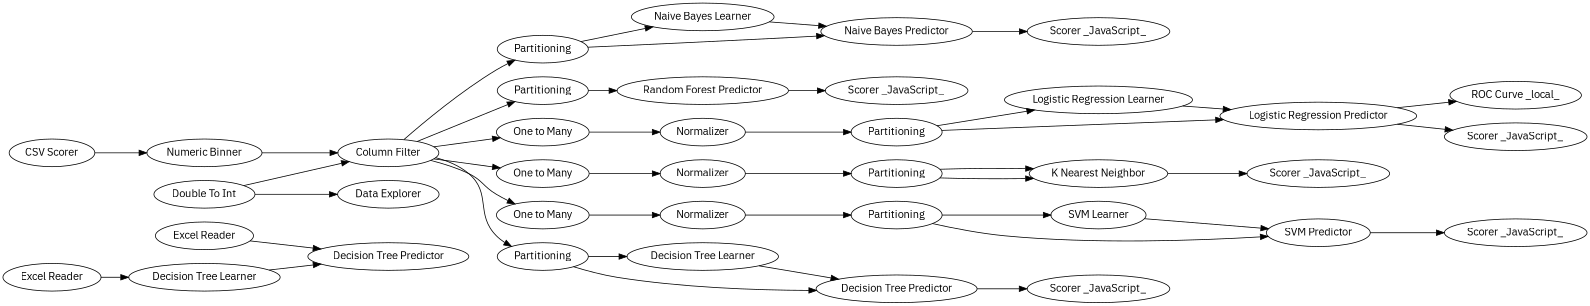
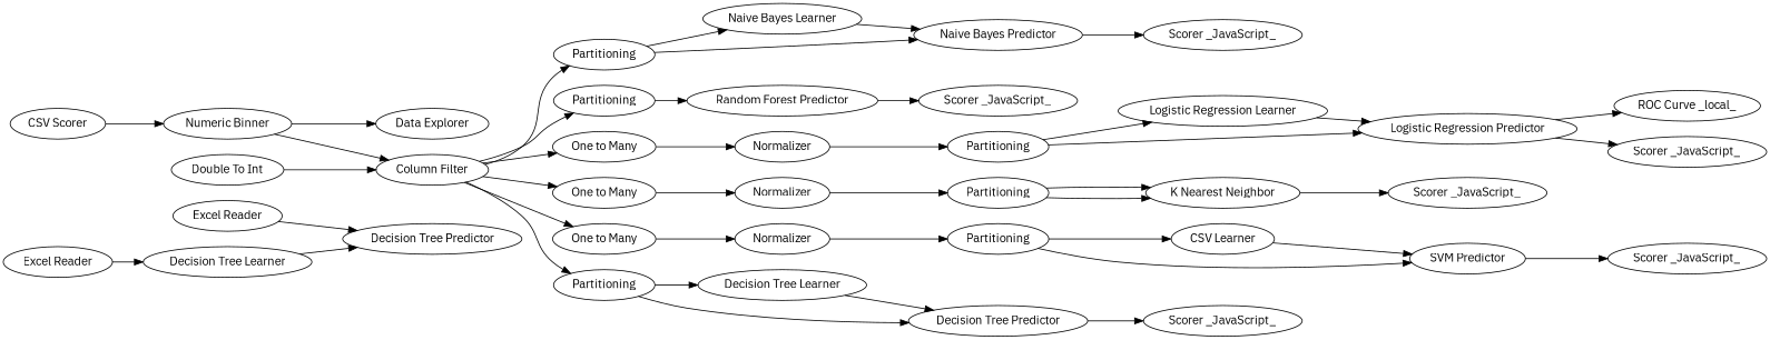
  digraph {
    fontname="IBM Plex Sans"
    rankdir=LR
    node [fontname="IBM Plex Sans"]
    edge [fontname="IBM Plex Sans"]
    n1 [label="Decision Tree Learner"]
    n2 [label="Decision Tree Predictor"]
    n3 [label="Decision Tree Learner"]
    n4 [label="Decision Tree Predictor"]
    n5 [label="Scorer _JavaScript_"]
    n6 [label="Numeric Binner"]
    n7 [label="Data Explorer"]
    n8 [label="Column Filter"]
    n9 [label="Double To Int"]
    n10 [label=Partitioning]
    n11 [label=Partitioning]
    n12 [label="One to Many"]
    n13 [label="One to Many"]
    n14 [label="One to Many"]
    n15 [label=Partitioning]
    n16 [label="Naive Bayes Learner"]
    n17 [label="Naive Bayes Predictor"]
    n18 [label="Random Forest Predictor"]
    n19 [label=Normalizer]
    n20 [label=Normalizer]
    n21 [label=Normalizer]
    n22 [label="K Nearest Neighbor"]
    n23 [label="Scorer _JavaScript_"]
    n24 [label=Partitioning]
    n25 [label="Scorer _JavaScript_"]
    n26 [label="Scorer _JavaScript_"]
    n27 [label="Logistic Regression Learner"]
    n28 [label="Logistic Regression Predictor"]
    n29 [label="ROC Curve _local_"]
    n30 [label="Scorer _JavaScript_"]
    n31 [label=Partitioning]
    n32 [label=Partitioning]
-   n33 [label="SVM Learner"]
+   n33 [label="CSV Learner"]
    n34 [label="SVM Predictor"]
    n35 [label="Scorer _JavaScript_"]
    n36 [label="Excel Reader"]
    n37 [label="Excel Reader"]
    n38 [label="CSV Scorer"]
    n1 -> n2
    n3 -> n4
    n4 -> n5
-   n9 -> n7
+   n6 -> n7
    n6 -> n8
    n8 -> n10
    n8 -> n11
    n8 -> n12
    n8 -> n13
    n8 -> n14
    n8 -> n15
    n9 -> n8
    n10 -> n16
    n10 -> n17
    n11 -> n18
    n12 -> n19
    n13 -> n20
    n14 -> n21
    n15 -> n3
    n15 -> n4
    n16 -> n17
    n17 -> n25
    n18 -> n26
    n19 -> n31
    n20 -> n24
    n21 -> n32
    n22 -> n23
    n24 -> n22
    n24 -> n22
    n27 -> n28
    n28 -> n29
    n28 -> n30
    n31 -> n27
    n31 -> n28
    n32 -> n33
    n32 -> n34
    n33 -> n34
    n34 -> n35
    n36 -> n1
    n37 -> n2
    n38 -> n6
  }
